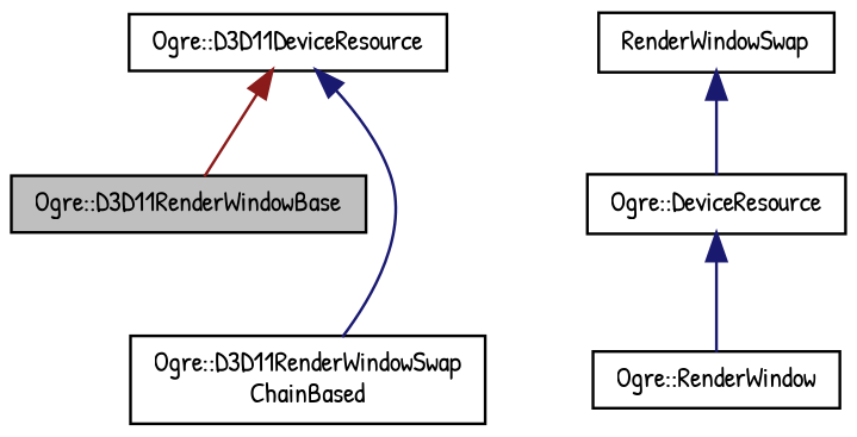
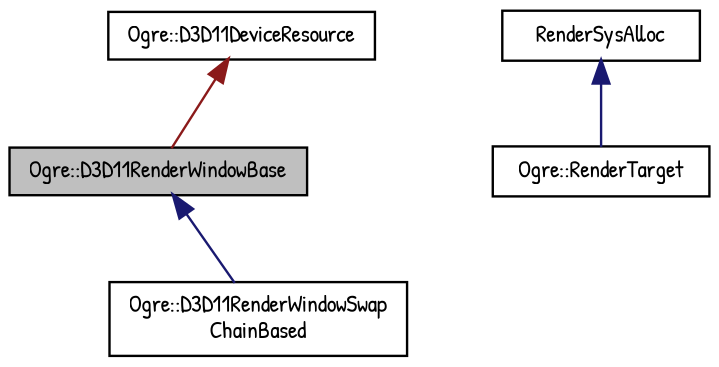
  digraph {
    fontname="Patrick Hand"
    node [color=black fontname="Patrick Hand" fontsize=10 shape=record]
    edge [color=midnightblue dir=back fontname="Patrick Hand" fontsize=10 labelfontname=Helvetica labelfontsize=10 style=solid]
    n1 [fillcolor=grey75 fontcolor=black height=0.2 label="Ogre::D3D11RenderWindowBase" style=filled width=0.4]
    n2 [height=0.2 label="Ogre::D3D11RenderWindowSwap\lChainBased" width=0.4]
-   n3 [height=0.2 label="Ogre::RenderWindow" width=0.4]
-   n4 [height=0.2 label="Ogre::DeviceResource" width=0.4]
-   n5 [height=0.2 label=RenderWindowSwap width=0.4]
+   n4 [height=0.2 label="Ogre::RenderTarget" width=0.4]
+   n5 [height=0.2 label=RenderSysAlloc width=0.4]
    n6 [height=0.2 label="Ogre::D3D11DeviceResource" width=0.4]
-   n6 -> n2
-   n4 -> n3
+   n1 -> n2
    n5 -> n4
    n6 -> n1 [color=firebrick4]
  }
